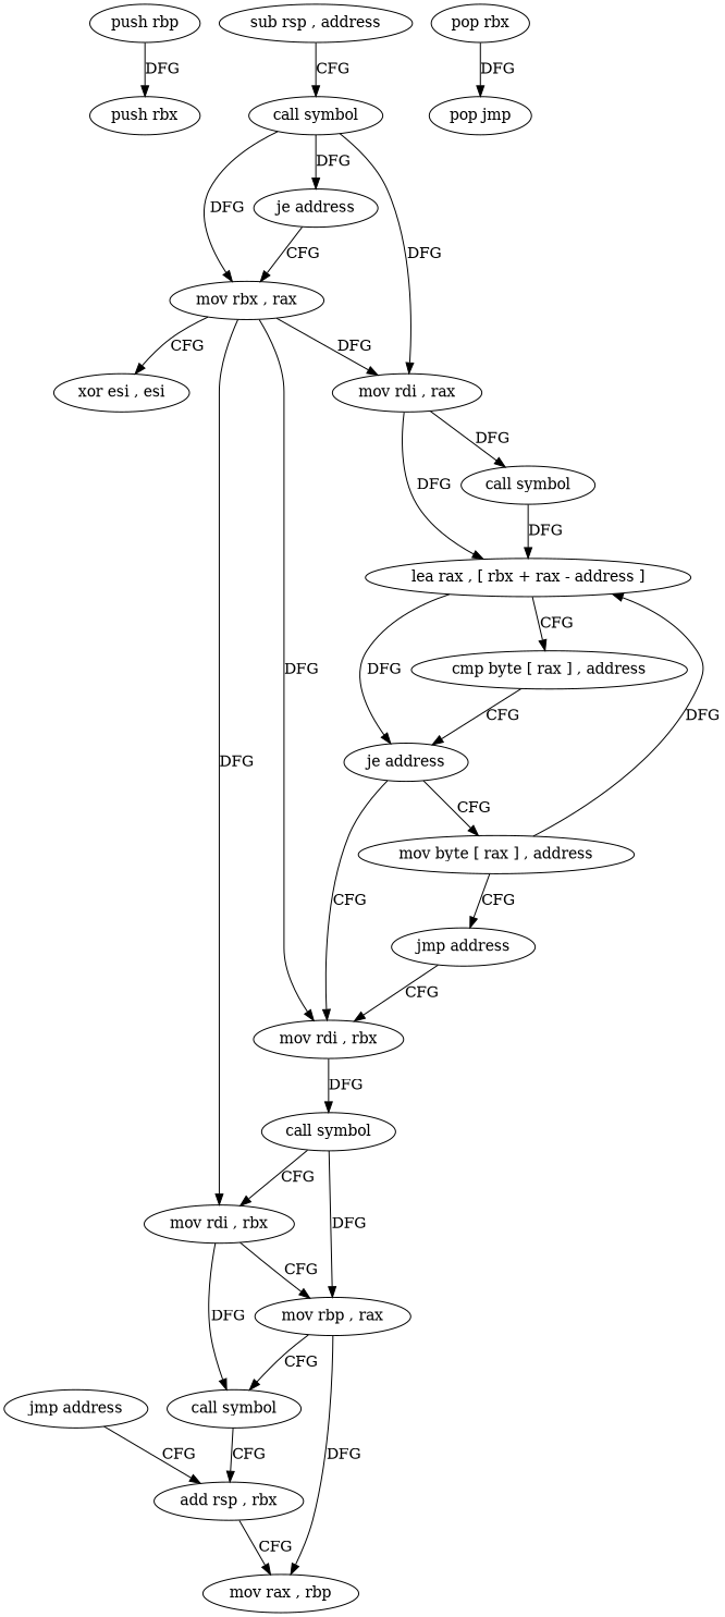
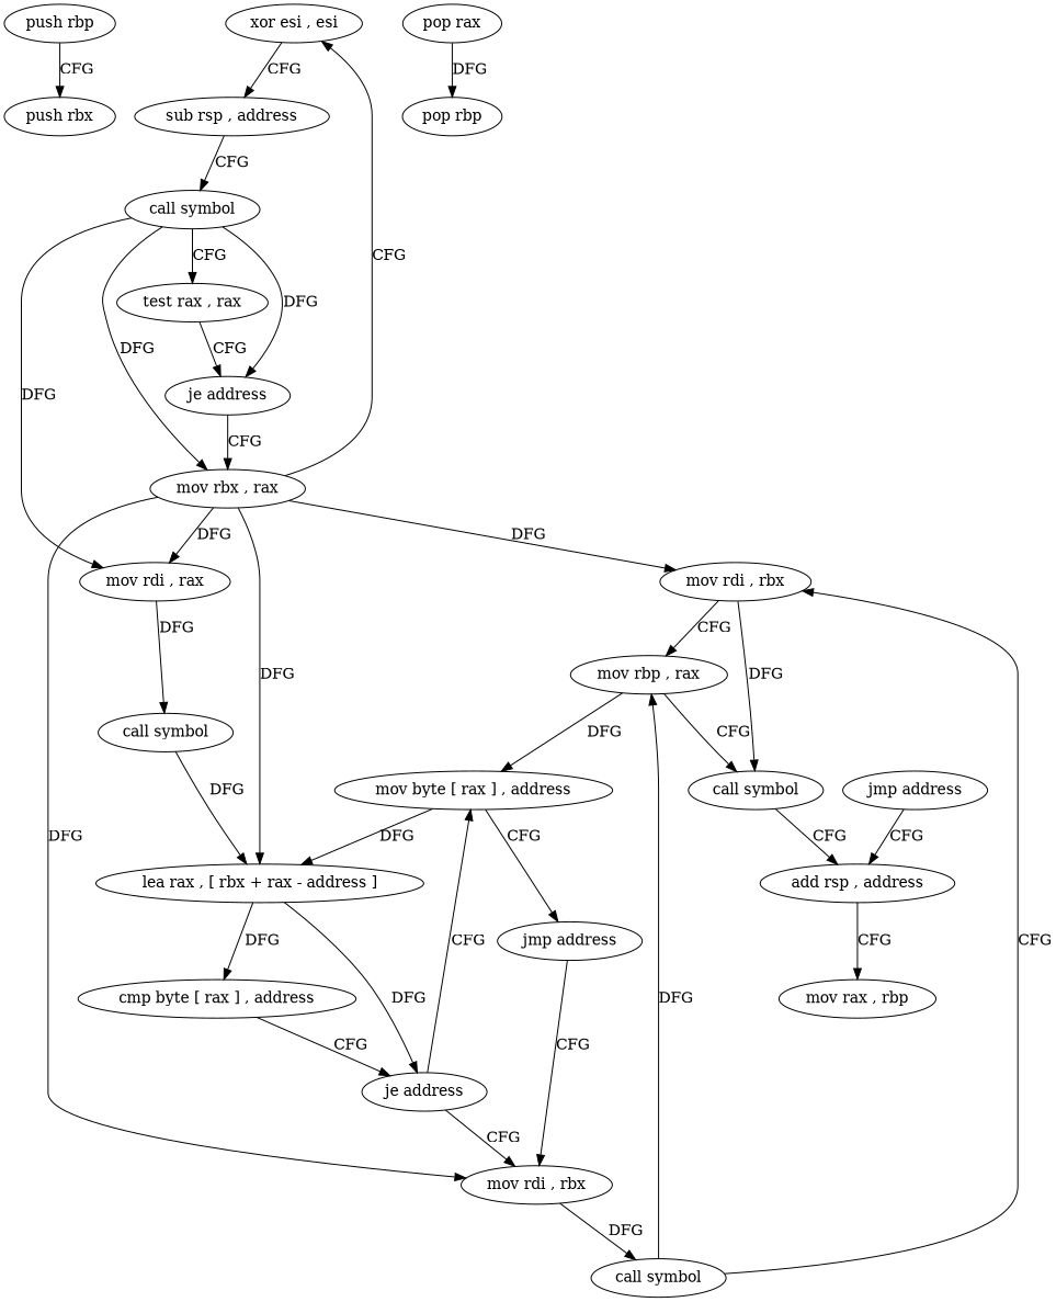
  digraph {
    n1 [label="push rbp"]
    n2 [label="push rbx"]
    n3 [label="xor esi , esi"]
    n4 [label="sub rsp , address"]
    n5 [label="call symbol"]
+   n6 [label="test rax , rax"]
    n7 [label="je address"]
    n8 [label="mov rbx , rax"]
    n9 [label="mov rdi , rax"]
    n10 [label="lea rax , [ rbx + rax - address ]"]
    n11 [label="mov rdi , rbx"]
    n12 [label="mov rdi , rbx"]
    n13 [label="call symbol"]
    n14 [label="jmp address"]
-   n15 [label="add rsp , rbx"]
+   n15 [label="add rsp , address"]
    n16 [label="mov rax , rbp"]
    n17 [label="cmp byte [ rax ] , address"]
    n18 [label="je address"]
    n19 [label="call symbol"]
    n20 [label="mov rbp , rax"]
    n21 [label="call symbol"]
    n22 [label="mov byte [ rax ] , address"]
    n23 [label="jmp address"]
-   n24 [label="pop rbx"]
-   n25 [label="pop jmp"]
-   n1 -> n2 [label=DFG]
+   n24 [label="pop rax"]
+   n25 [label="pop rbp"]
+   n1 -> n2 [label=CFG]
+   n3 -> n4 [label=CFG]
    n4 -> n5 [label=CFG]
+   n5 -> n6 [label=CFG]
    n5 -> n7 [label=DFG]
    n5 -> n8 [label=DFG]
    n5 -> n9 [label=DFG]
+   n6 -> n7 [label=CFG]
    n7 -> n8 [label=CFG]
    n8 -> n3 [label=CFG]
    n8 -> n9 [label=DFG]
-   n9 -> n10 [label=DFG]
+   n8 -> n10 [label=DFG]
    n8 -> n11 [label=DFG]
    n8 -> n12 [label=DFG]
    n9 -> n13 [label=DFG]
-   n10 -> n17 [label=CFG]
+   n10 -> n17 [label=DFG]
    n10 -> n18 [label=DFG]
    n11 -> n19 [label=DFG]
    n12 -> n20 [label=CFG]
    n12 -> n21 [label=DFG]
    n13 -> n10 [label=DFG]
    n14 -> n15 [label=CFG]
    n15 -> n16 [label=CFG]
    n17 -> n18 [label=CFG]
    n18 -> n11 [label=CFG]
    n18 -> n22 [label=CFG]
    n19 -> n12 [label=CFG]
    n19 -> n20 [label=DFG]
-   n20 -> n16 [label=DFG]
+   n20 -> n22 [label=DFG]
    n20 -> n21 [label=CFG]
    n21 -> n15 [label=CFG]
    n22 -> n10 [label=DFG]
    n22 -> n23 [label=CFG]
    n23 -> n11 [label=CFG]
    n24 -> n25 [label=DFG]
  }
